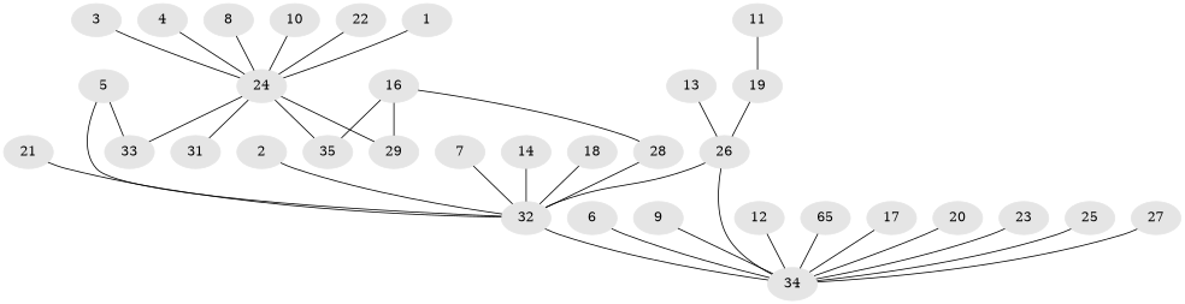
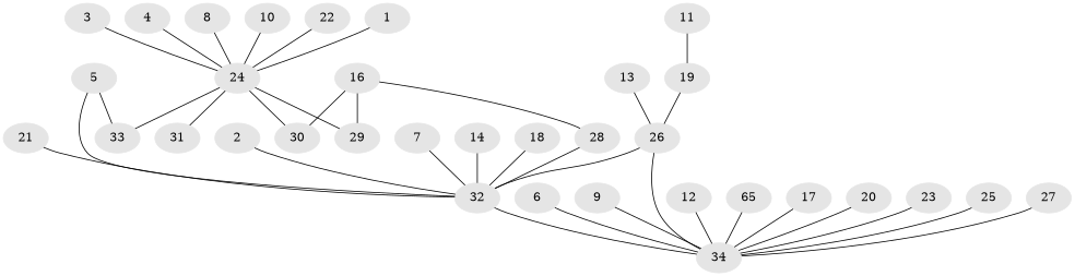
  graph {
    node [color=gray90 style=filled]
    edge [weight=1.0]
    1
    24
    33
    29
-   30 [label=35]
+   30
    31
    2
    32
    34
    3
    4
    5
    6
    7
    8
    9
    10
    11
    19
    26
    12
    13
    14
    n24 [label=65]
    16
    28
    17
    18
    20
    21
    22
    23
    25
    27
    1 -- 24
    24 -- 33
    24 -- 29
    24 -- 30
    24 -- 31
    2 -- 32
    32 -- 34 [weight=2.0]
    3 -- 24
    4 -- 24
    5 -- 33
    5 -- 32
    6 -- 34
    7 -- 32
    8 -- 24
    9 -- 34
    10 -- 24
    11 -- 19
    19 -- 26
    26 -- 32
    26 -- 34
    12 -- 34
    13 -- 26
    14 -- 32
    n24 -- 34
    16 -- 29
    16 -- 30
    16 -- 28
    28 -- 32
    17 -- 34
    18 -- 32
    20 -- 34
    21 -- 32
    22 -- 24
    23 -- 34
    25 -- 34
    27 -- 34
  }
